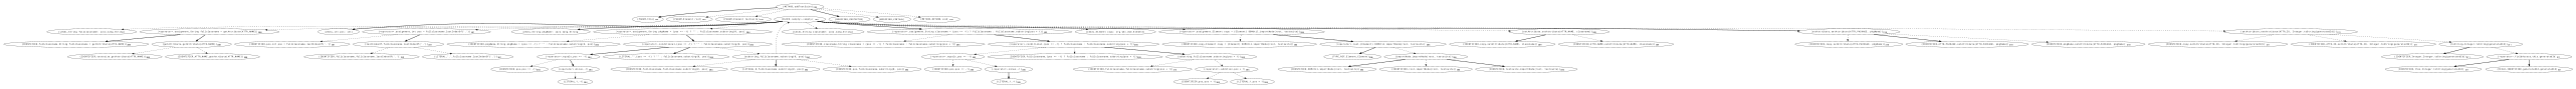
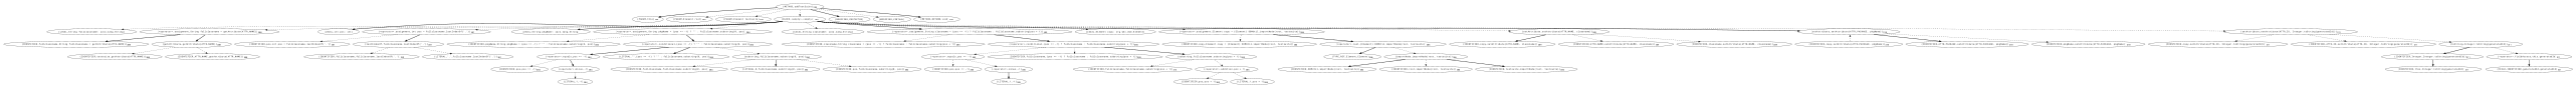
  digraph {
    fontname="Roboto Mono"
    node [fontname="Roboto Mono"]
    edge [fontname="Roboto Mono" style=dashed]
    n1 [label=<(METHOD,addTestSuite)<SUB>299</SUB>>]
    n2 [label=<(PARAM,this)<SUB>299</SUB>>]
    n3 [label=<(PARAM,Element root)<SUB>299</SUB>>]
    n4 [label=<(PARAM,Element testsuite)<SUB>299</SUB>>]
    n5 [label=<(BLOCK,&lt;empty&gt;,&lt;empty&gt;)<SUB>299</SUB>>]
    n6 [label=<(MODIFIER,PROTECTED)>]
    n7 [label=<(MODIFIER,VIRTUAL)>]
    n8 [label=<(METHOD_RETURN,void)<SUB>299</SUB>>]
    n9 [label=<(LOCAL,String fullclassname: java.lang.String)>]
    n10 [label=<(&lt;operator&gt;.assignment,String fullclassname = getAttribute(ATTR_NAME))<SUB>300</SUB>>]
    n11 [label=<(LOCAL,int pos: int)>]
    n12 [label=<(&lt;operator&gt;.assignment,int pos = fullclassname.lastIndexOf('.'))<SUB>301</SUB>>]
    n13 [label=<(LOCAL,String pkgName: java.lang.String)>]
    n14 [label=<(&lt;operator&gt;.assignment,String pkgName = (pos == -1) ? &quot;&quot; : fullclassname.substring(0, pos))<SUB>304</SUB>>]
    n15 [label=<(LOCAL,String classname: java.lang.String)>]
    n16 [label=<(&lt;operator&gt;.assignment,String classname = (pos == -1) ? fullclassname : fullclassname.substring(pos + 1))<SUB>305</SUB>>]
    n17 [label=<(LOCAL,Element copy: org.w3c.dom.Element)>]
    n18 [label=<(&lt;operator&gt;.assignment,Element copy = (Element) DOMUtil.importNode(root, testsuite))<SUB>306</SUB>>]
    n19 [label=<(setAttribute,setAttribute(ATTR_NAME, classname))<SUB>309</SUB>>]
    n20 [label=<(setAttribute,setAttribute(ATTR_PACKAGE, pkgName))<SUB>310</SUB>>]
    n21 [label=<(setAttribute,setAttribute(ATTR_ID, Integer.toString(generatedId)))<SUB>311</SUB>>]
    n22 [label=<(IDENTIFIER,fullclassname,String fullclassname = getAttribute(ATTR_NAME))<SUB>300</SUB>>]
    n23 [label=<(getAttribute,getAttribute(ATTR_NAME))<SUB>300</SUB>>]
    n24 [label=<(IDENTIFIER,pos,int pos = fullclassname.lastIndexOf('.'))<SUB>301</SUB>>]
    n25 [label=<(lastIndexOf,fullclassname.lastIndexOf('.'))<SUB>301</SUB>>]
    n26 [label=<(IDENTIFIER,pkgName,String pkgName = (pos == -1) ? &quot;&quot; : fullclassname.substring(0, pos))<SUB>304</SUB>>]
    n27 [label=<(&lt;operator&gt;.conditional,(pos == -1) ? &quot;&quot; : fullclassname.substring(0, pos))<SUB>304</SUB>>]
    n28 [label=<(IDENTIFIER,classname,String classname = (pos == -1) ? fullclassname : fullclassname.substring(pos + 1))<SUB>305</SUB>>]
    n29 [label=<(&lt;operator&gt;.conditional,(pos == -1) ? fullclassname : fullclassname.substring(pos + 1))<SUB>305</SUB>>]
    n30 [label=<(IDENTIFIER,copy,Element copy = (Element) DOMUtil.importNode(root, testsuite))<SUB>306</SUB>>]
    n31 [label=<(&lt;operator&gt;.cast,(Element) DOMUtil.importNode(root, testsuite))<SUB>306</SUB>>]
    n32 [label=<(IDENTIFIER,copy,setAttribute(ATTR_NAME, classname))<SUB>309</SUB>>]
    n33 [label=<(IDENTIFIER,ATTR_NAME,setAttribute(ATTR_NAME, classname))<SUB>309</SUB>>]
+   n34 [label=<(IDENTIFIER,classname,setAttribute(ATTR_NAME, classname))<SUB>309</SUB>>]
    n35 [label=<(IDENTIFIER,copy,setAttribute(ATTR_PACKAGE, pkgName))<SUB>310</SUB>>]
    n36 [label=<(IDENTIFIER,ATTR_PACKAGE,setAttribute(ATTR_PACKAGE, pkgName))<SUB>310</SUB>>]
    n37 [label=<(IDENTIFIER,pkgName,setAttribute(ATTR_PACKAGE, pkgName))<SUB>310</SUB>>]
    n38 [label=<(IDENTIFIER,copy,setAttribute(ATTR_ID, Integer.toString(generatedId)))<SUB>311</SUB>>]
    n39 [label=<(IDENTIFIER,ATTR_ID,setAttribute(ATTR_ID, Integer.toString(generatedId)))<SUB>311</SUB>>]
    n40 [label=<(toString,Integer.toString(generatedId))<SUB>311</SUB>>]
    n41 [label=<(IDENTIFIER,testsuite,getAttribute(ATTR_NAME))<SUB>300</SUB>>]
    n42 [label=<(IDENTIFIER,ATTR_NAME,getAttribute(ATTR_NAME))<SUB>300</SUB>>]
    n43 [label=<(IDENTIFIER,fullclassname,fullclassname.lastIndexOf('.'))<SUB>301</SUB>>]
    n44 [label=<(LITERAL,'.',fullclassname.lastIndexOf('.'))<SUB>301</SUB>>]
    n45 [label=<(&lt;operator&gt;.equals,pos == -1)<SUB>304</SUB>>]
    n46 [label=<(LITERAL,&quot;&quot;,(pos == -1) ? &quot;&quot; : fullclassname.substring(0, pos))<SUB>304</SUB>>]
    n47 [label=<(substring,fullclassname.substring(0, pos))<SUB>304</SUB>>]
    n48 [label=<(IDENTIFIER,pos,pos == -1)<SUB>304</SUB>>]
    n49 [label=<(&lt;operator&gt;.minus,-1)<SUB>304</SUB>>]
    n50 [label=<(IDENTIFIER,fullclassname,fullclassname.substring(0, pos))<SUB>304</SUB>>]
    n51 [label=<(LITERAL,0,fullclassname.substring(0, pos))<SUB>304</SUB>>]
    n52 [label=<(IDENTIFIER,pos,fullclassname.substring(0, pos))<SUB>304</SUB>>]
    n53 [label=<(LITERAL,1,-1)<SUB>304</SUB>>]
    n54 [label=<(&lt;operator&gt;.equals,pos == -1)<SUB>305</SUB>>]
    n55 [label=<(IDENTIFIER,fullclassname,(pos == -1) ? fullclassname : fullclassname.substring(pos + 1))<SUB>305</SUB>>]
    n56 [label=<(substring,fullclassname.substring(pos + 1))<SUB>305</SUB>>]
    n57 [label=<(IDENTIFIER,pos,pos == -1)<SUB>305</SUB>>]
    n58 [label=<(&lt;operator&gt;.minus,-1)<SUB>305</SUB>>]
    n59 [label=<(IDENTIFIER,fullclassname,fullclassname.substring(pos + 1))<SUB>315</SUB>>]
    n60 [label=<(&lt;operator&gt;.addition,pos + 1)<SUB>305</SUB>>]
    n61 [label=<(LITERAL,1,-1)<SUB>305</SUB>>]
    n62 [label=<(IDENTIFIER,pos,pos + 1)<SUB>305</SUB>>]
    n63 [label=<(LITERAL,1,pos + 1)<SUB>304</SUB>>]
    n64 [label=<(TYPE_REF,Element,Element)<SUB>306</SUB>>]
    n65 [label=<(importNode,importNode(root, testsuite))<SUB>306</SUB>>]
    n66 [label=<(IDENTIFIER,DOMUtil,importNode(root, testsuite))<SUB>306</SUB>>]
    n67 [label=<(IDENTIFIER,root,importNode(root, testsuite))<SUB>306</SUB>>]
    n68 [label=<(IDENTIFIER,testsuite,importNode(root, testsuite))<SUB>306</SUB>>]
    n69 [label=<(IDENTIFIER,Integer,Integer.toString(generatedId))<SUB>311</SUB>>]
    n70 [label=<(&lt;operator&gt;.fieldAccess,this.generatedId)<SUB>311</SUB>>]
    n71 [label=<(IDENTIFIER,this,Integer.toString(generatedId))<SUB>311</SUB>>]
    n72 [label=<(FIELD_IDENTIFIER,generatedId,generatedId)<SUB>361</SUB>>]
    n1 -> n2 [style=bold]
    n1 -> n3
    n1 -> n4
-   n47 -> n5
+   n1 -> n5
    n1 -> n6 [style=bold]
    n1 -> n7
-   n1 -> n8
+   n1 -> n8 [style=bold]
    n5 -> n9
    n5 -> n10
    n5 -> n11 [style=bold]
    n5 -> n12
    n5 -> n13 [style=bold]
    n5 -> n14
    n5 -> n15
    n5 -> n16 [style=bold]
    n5 -> n17
    n5 -> n18
    n5 -> n19
    n5 -> n20 [style=bold]
    n5 -> n21
    n10 -> n22 [style=bold]
    n10 -> n23 [style=bold]
    n12 -> n24
    n12 -> n25 [style=bold]
    n14 -> n26
    n14 -> n27 [style=bold]
    n16 -> n28
    n16 -> n29 [style=bold]
    n18 -> n30
    n18 -> n31 [style=bold]
    n19 -> n32 [style=bold]
    n19 -> n33
-   n20 -> n35
+   n19 -> n34
+   n35 -> n20
    n20 -> n36 [style=bold]
    n20 -> n37
    n21 -> n38
    n21 -> n39
    n21 -> n40
    n23 -> n41
    n23 -> n42
    n25 -> n43
    n25 -> n44
    n27 -> n45 [style=bold]
    n27 -> n46 [style=bold]
    n27 -> n47
    n29 -> n54
    n29 -> n55
    n29 -> n56 [style=bold]
    n31 -> n64 [style=bold]
    n31 -> n65
    n40 -> n69 [style=bold]
    n40 -> n70
    n45 -> n48
    n45 -> n49 [style=bold]
    n47 -> n50
    n47 -> n51 [style=bold]
    n47 -> n52
    n49 -> n53
    n54 -> n57
    n54 -> n58
    n56 -> n59
    n56 -> n60
    n58 -> n61 [style=bold]
    n60 -> n62
    n60 -> n63
    n65 -> n66 [style=bold]
    n65 -> n67
    n65 -> n68 [style=bold]
-   n70 -> n71 [style=bold]
+   n69 -> n71 [style=bold]
    n70 -> n72 [style=bold]
  }
